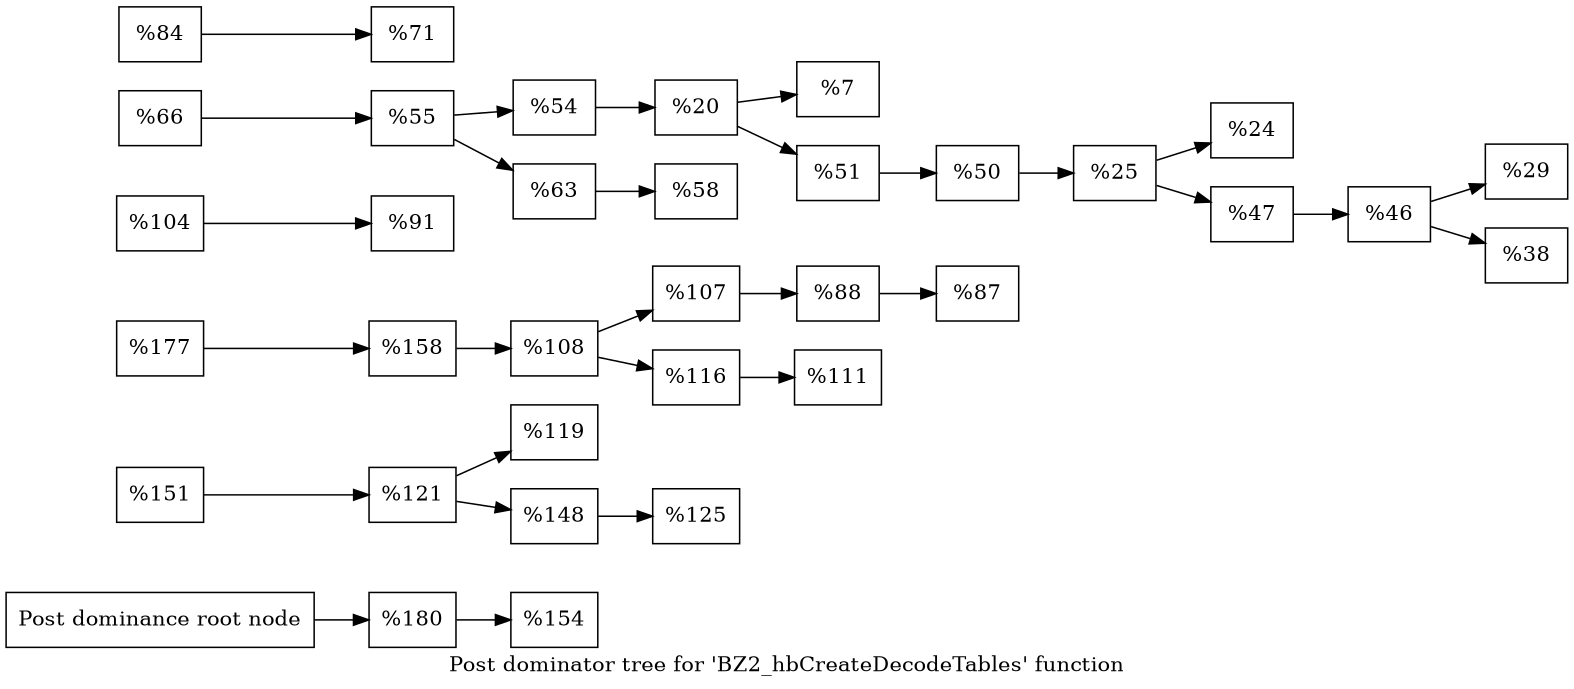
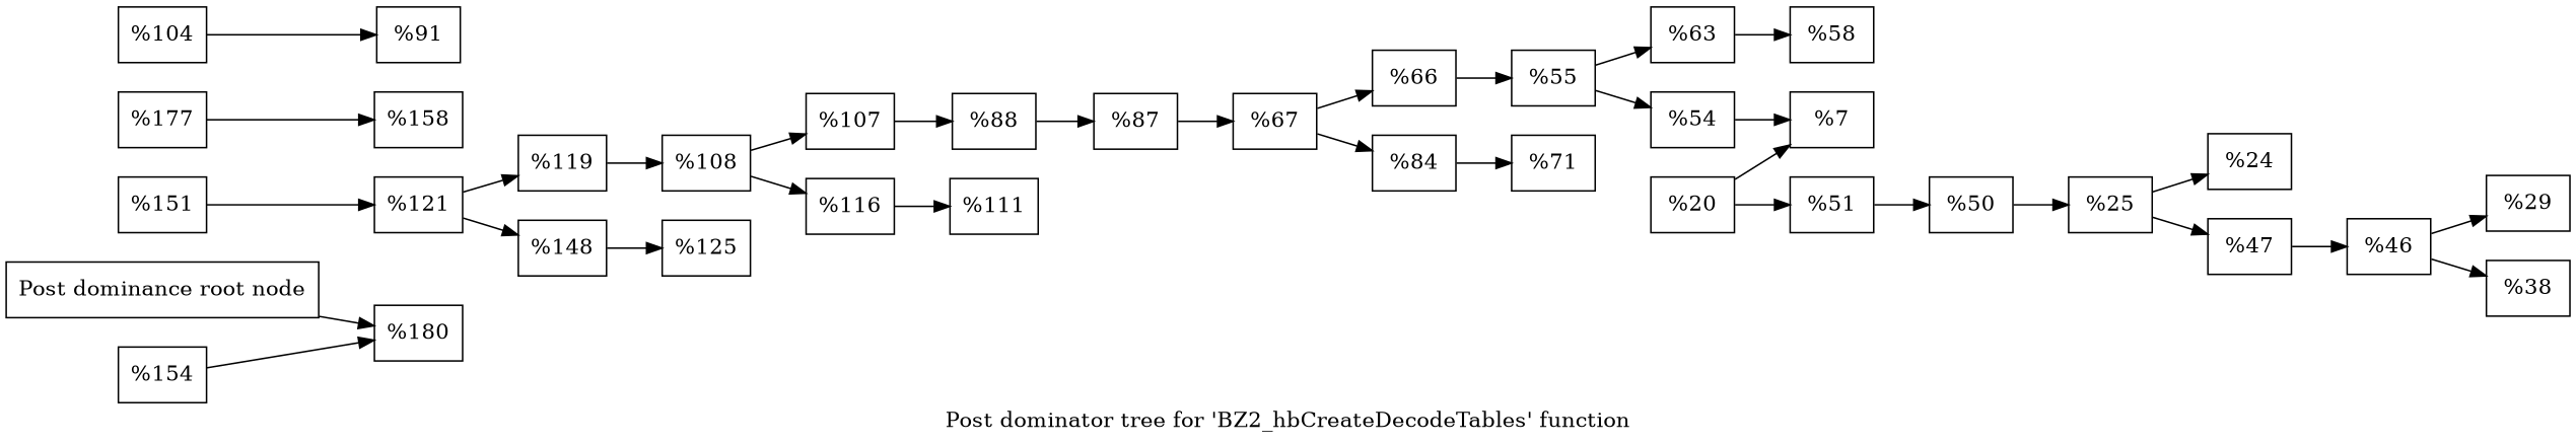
  digraph {
    label="Post dominator tree for 'BZ2_hbCreateDecodeTables' function"
    rankdir=LR
    node [shape=record]
    n1 [label="{Post dominance root node}"]
    n2 [label="{%180}"]
    n3 [label="{%154}"]
    n4 [label="{%151}"]
    n5 [label="{%121}"]
    n6 [label="{%177}"]
    n7 [label="{%158}"]
    n8 [label="{%119}"]
    n9 [label="{%148}"]
    n10 [label="{%108}"]
    n11 [label="{%125}"]
    n12 [label="{%107}"]
    n13 [label="{%116}"]
    n14 [label="{%88}"]
    n15 [label="{%111}"]
    n16 [label="{%87}"]
+   n17 [label="{%67}"]
    n18 [label="{%104}"]
    n19 [label="{%91}"]
    n20 [label="{%66}"]
    n21 [label="{%84}"]
    n22 [label="{%55}"]
    n23 [label="{%71}"]
    n24 [label="{%54}"]
    n25 [label="{%63}"]
    n26 [label="{%20}"]
    n27 [label="{%58}"]
    n28 [label="{%7}"]
    n29 [label="{%51}"]
    n30 [label="{%50}"]
    n31 [label="{%25}"]
    n32 [label="{%24}"]
    n33 [label="{%47}"]
    n34 [label="{%46}"]
    n35 [label="{%29}"]
    n36 [label="{%38}"]
    n1 -> n2
-   n2 -> n3
+   n3 -> n2
    n4 -> n5
    n5 -> n8
    n5 -> n9
    n6 -> n7
-   n7 -> n10
+   n8 -> n10
    n9 -> n11
    n10 -> n12
    n10 -> n13
    n12 -> n14
    n13 -> n15
    n14 -> n16
+   n16 -> n17
+   n17 -> n20
+   n17 -> n21
    n18 -> n19
    n20 -> n22
    n21 -> n23
    n22 -> n24
    n22 -> n25
-   n24 -> n26
+   n24 -> n28
    n25 -> n27
    n26 -> n28
    n26 -> n29
    n29 -> n30
    n30 -> n31
    n31 -> n32
    n31 -> n33
    n33 -> n34
    n34 -> n35
    n34 -> n36
  }
